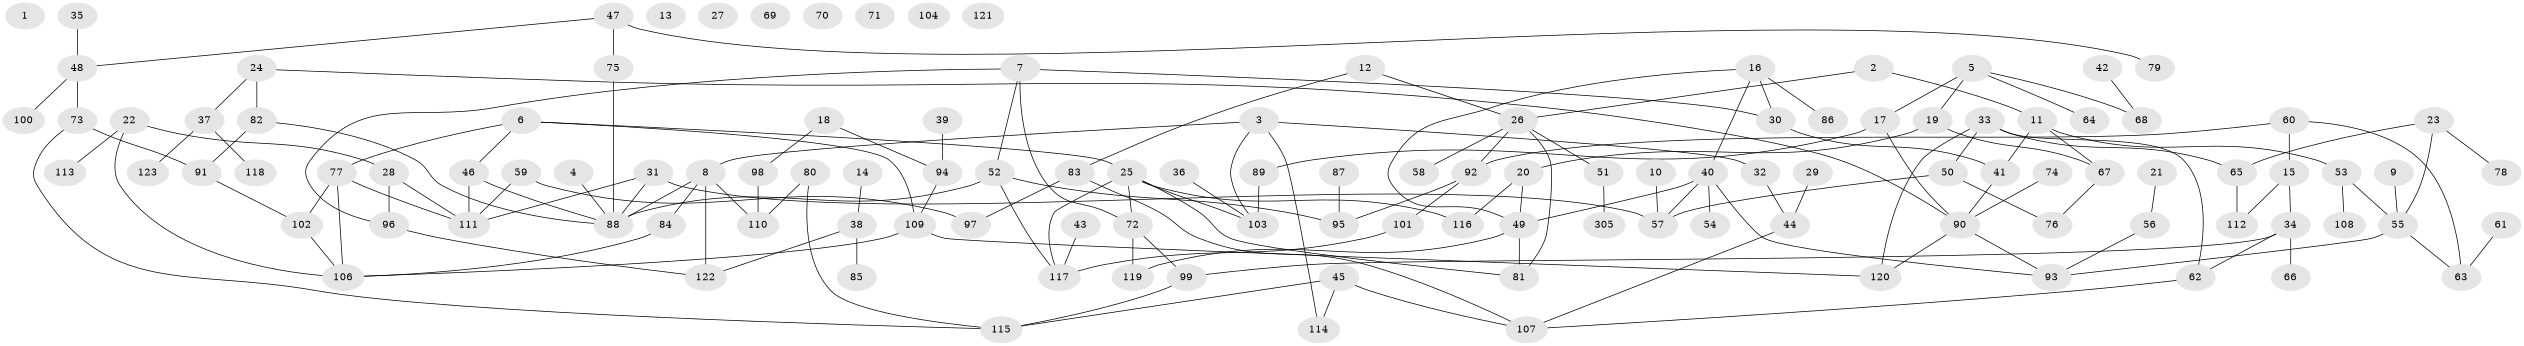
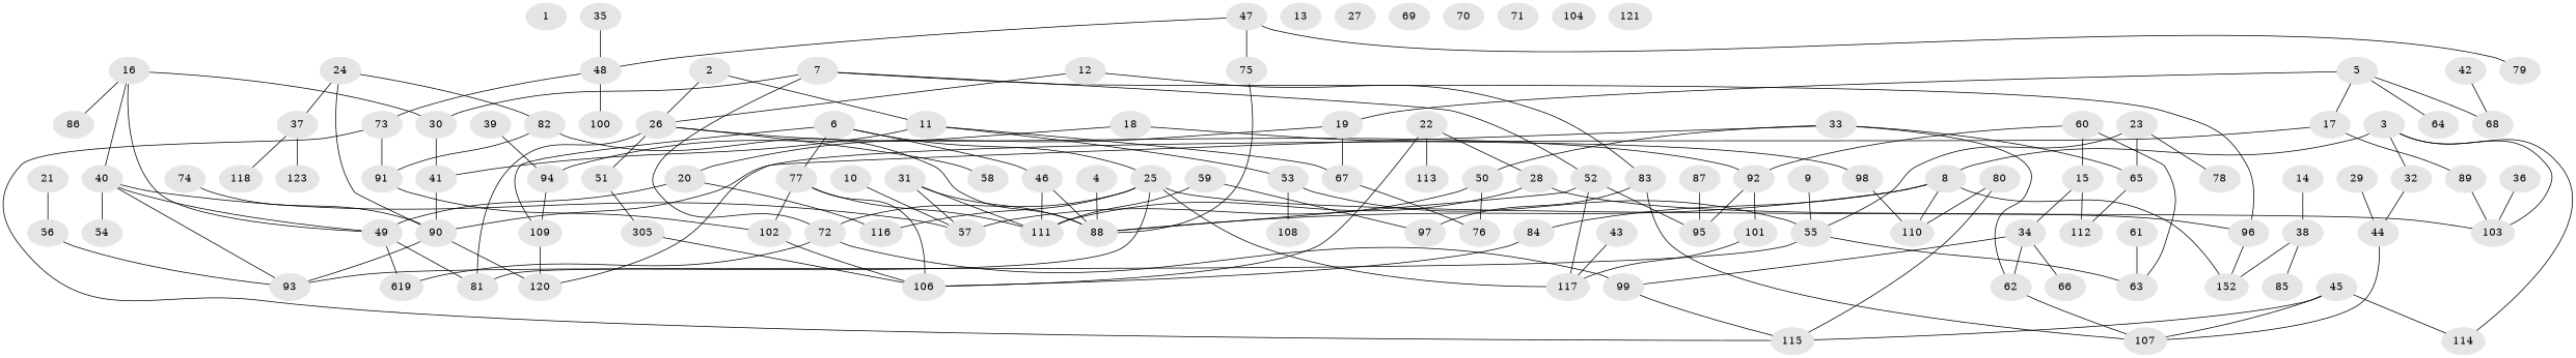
  graph {
    node [color=gray90 style=filled]
    1
    2
    11
    26
    41
    53
    67
    81
    51
    58
    92
    3
    8
    32
    103
    114
    88
    84
    110
-   122
+   122 [label=152]
    44
    4
    5
    17
    19
    64
    68
    89
    90
    20
    6
    25
    46
    77
    109
    72
    116
    117
    111
    106
    102
    120
    7
    30
    52
    96
    95
    99
-   119
+   119 [label=619]
    9
    55
    93
    63
    10
    57
    108
    76
    12
    83
    107
    97
    13
    14
    38
    85
    15
    34
    112
    62
    66
    16
    40
    49
    86
    54
    18
    94
    98
    21
    56
    22
    28
    113
    23
    65
    78
    24
    37
    82
    118
    123
    91
    n93 [label=305]
    101
    27
    29
    31
    33
    50
    115
    35
    48
    73
    100
    36
    39
    42
    43
    45
    47
    75
    79
    59
    60
    74
    61
    69
    70
    71
    80
    87
    104
    121
    2 -- 11
    2 -- 26
    11 -- 41
    11 -- 53
    11 -- 67
    26 -- 81
    26 -- 51
    26 -- 58
    26 -- 92
    41 -- 90
    53 -- 55
    53 -- 108
    67 -- 76
    51 -- n93
    92 -- 95
    92 -- 101
    3 -- 8
    3 -- 32
    3 -- 103
    3 -- 114
    8 -- 88
    8 -- 84
    8 -- 110
    8 -- 122
    32 -- 44
    84 -- 106
    44 -- 107
    4 -- 88
    5 -- 17
    5 -- 19
    5 -- 64
    5 -- 68
    17 -- 89
    17 -- 90
    19 -- 67
    19 -- 20
    89 -- 103
    90 -- 120
    90 -- 93
    20 -- 116
    20 -- 49
    6 -- 25
    6 -- 46
    6 -- 77
    6 -- 109
    25 -- 81
    25 -- 103
    25 -- 72
    25 -- 116
    25 -- 117
    46 -- 88
    46 -- 111
    77 -- 111
    77 -- 106
    77 -- 102
    109 -- 120
    72 -- 99
    72 -- 119
    102 -- 106
    7 -- 72
    7 -- 30
    7 -- 52
    7 -- 96
    30 -- 41
    52 -- 88
    52 -- 117
    52 -- 95
    96 -- 122
    99 -- 115
    9 -- 55
    55 -- 93
    55 -- 63
    10 -- 57
    12 -- 26
    12 -- 83
    83 -- 107
    83 -- 97
    14 -- 38
    38 -- 122
    38 -- 85
    15 -- 34
    15 -- 112
    34 -- 99
    34 -- 62
    34 -- 66
    62 -- 107
    16 -- 30
    16 -- 40
    16 -- 49
    16 -- 86
    40 -- 93
    40 -- 57
    40 -- 49
    40 -- 54
    49 -- 81
    49 -- 119
    18 -- 94
    18 -- 98
    94 -- 109
    98 -- 110
    21 -- 56
    56 -- 93
    22 -- 106
    22 -- 28
    22 -- 113
    28 -- 111
    28 -- 96
    23 -- 55
    23 -- 65
    23 -- 78
    65 -- 112
    24 -- 90
    24 -- 37
    24 -- 82
    37 -- 118
    37 -- 123
    82 -- 88
    82 -- 91
    91 -- 102
-   109 -- 106
+   n93 -- 106
    101 -- 117
    29 -- 44
    31 -- 88
    31 -- 111
    31 -- 57
    33 -- 120
    33 -- 62
    33 -- 65
    33 -- 50
    50 -- 57
    50 -- 76
    35 -- 48
    48 -- 73
    48 -- 100
    73 -- 91
    73 -- 115
    36 -- 103
    39 -- 94
    42 -- 68
    43 -- 117
    45 -- 114
    45 -- 107
    45 -- 115
    47 -- 48
    47 -- 75
    47 -- 79
    75 -- 88
    59 -- 111
    59 -- 97
    60 -- 92
    60 -- 63
    60 -- 15
    74 -- 90
    61 -- 63
    80 -- 110
    80 -- 115
    87 -- 95
  }
